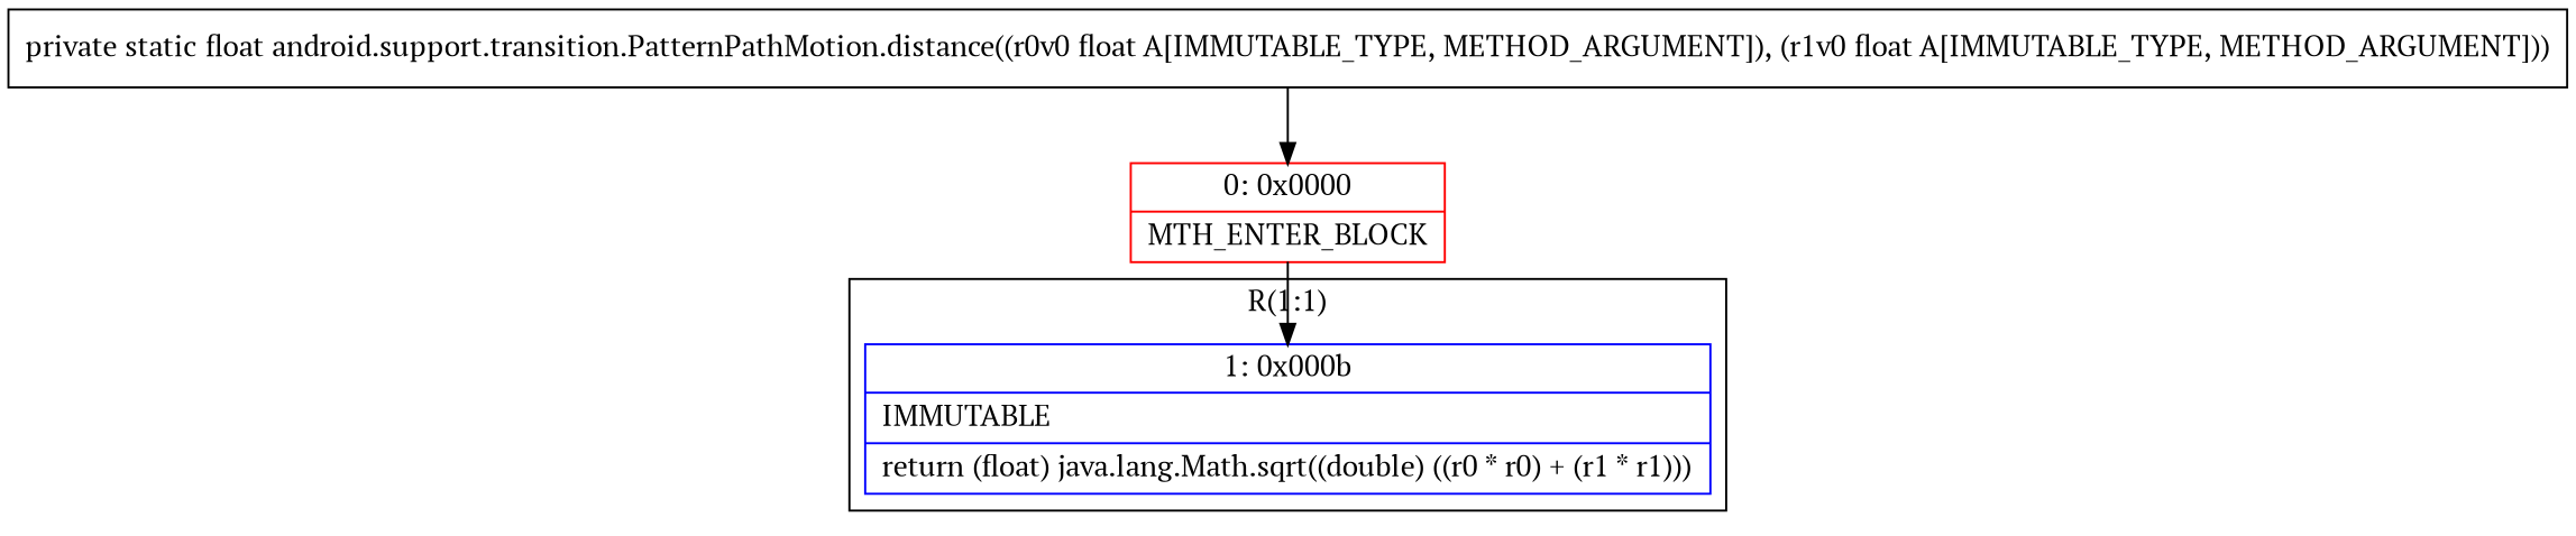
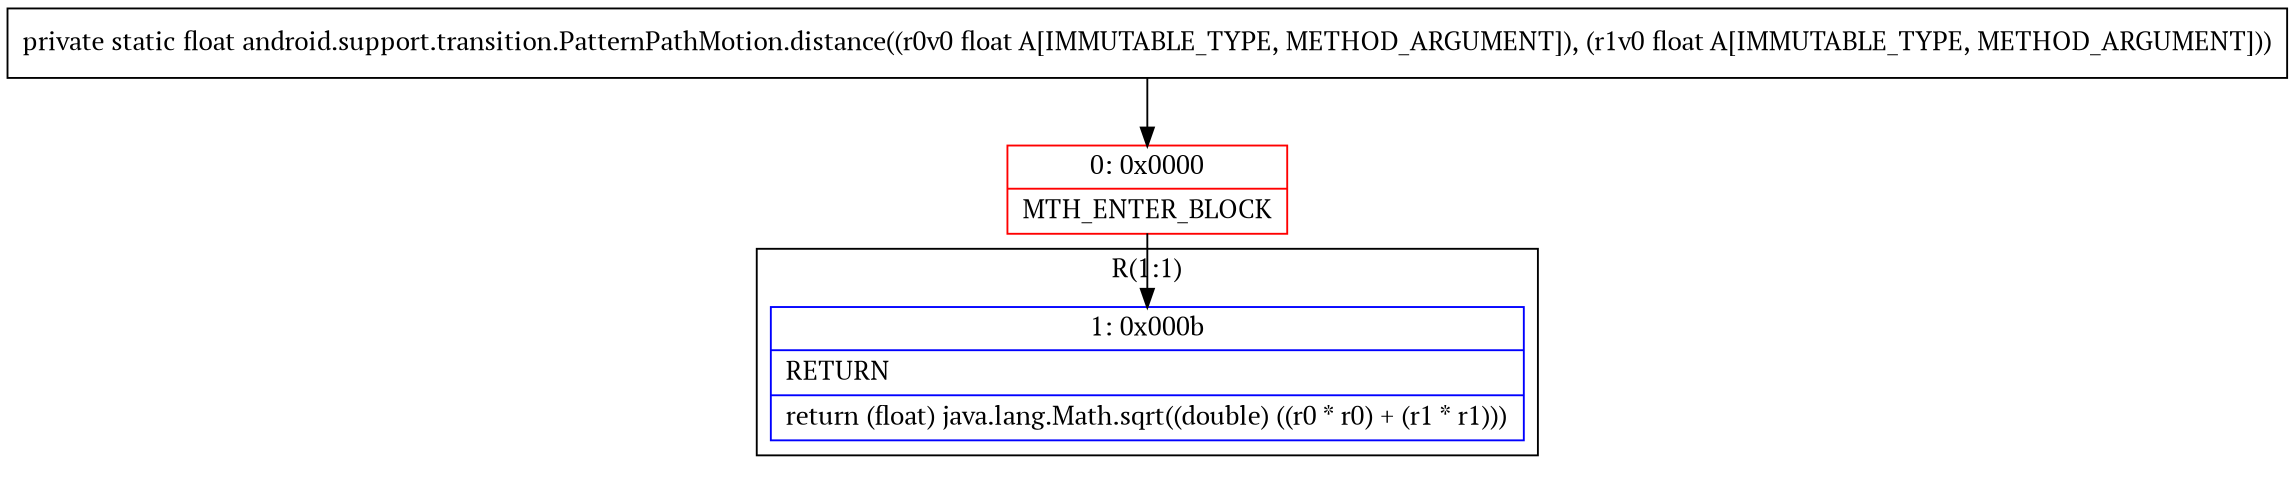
  digraph {
    fontname="PT Serif"
    node [shape=record fontname="PT Serif"]
    edge [fontname="PT Serif"]
-   n1 [color=blue label="{1\:\ 0x000b|IMMUTABLE\l|return (float) java.lang.Math.sqrt((double) ((r0 * r0) + (r1 * r1)))\l}"]
+   n1 [color=blue label="{1\:\ 0x000b|RETURN\l|return (float) java.lang.Math.sqrt((double) ((r0 * r0) + (r1 * r1)))\l}"]
    n2 [color=red label="{0\:\ 0x0000|MTH_ENTER_BLOCK\l}"]
    n3 [label="{private static float android.support.transition.PatternPathMotion.distance((r0v0 float A[IMMUTABLE_TYPE, METHOD_ARGUMENT]), (r1v0 float A[IMMUTABLE_TYPE, METHOD_ARGUMENT])) }"]
    subgraph cluster_1 {
      label="R(1:1)"
      n1
    }
    n2 -> n1
    n3 -> n2
  }
